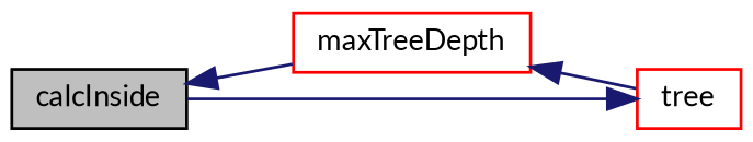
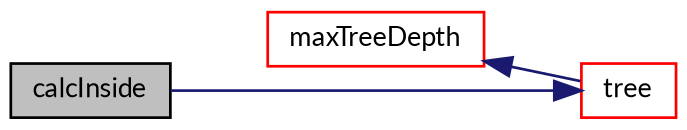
  digraph {
    fontname=Lato
    rankdir=LR
    node [color=red fontname=Lato fontsize=10 shape=record]
    edge [color=midnightblue dir=back fontname=Lato fontsize=10 labelfontname=Helvetica labelfontsize=10 style=solid]
    n1 [color=black fillcolor=grey75 fontcolor=black height=0.2 label=calcInside style=filled width=0.4]
    n2 [height=0.2 label=maxTreeDepth width=0.4]
    n3 [height=0.2 label=tree width=0.4]
-   n1 -> n2
    n2 -> n3
    n3 -> n1
  }
